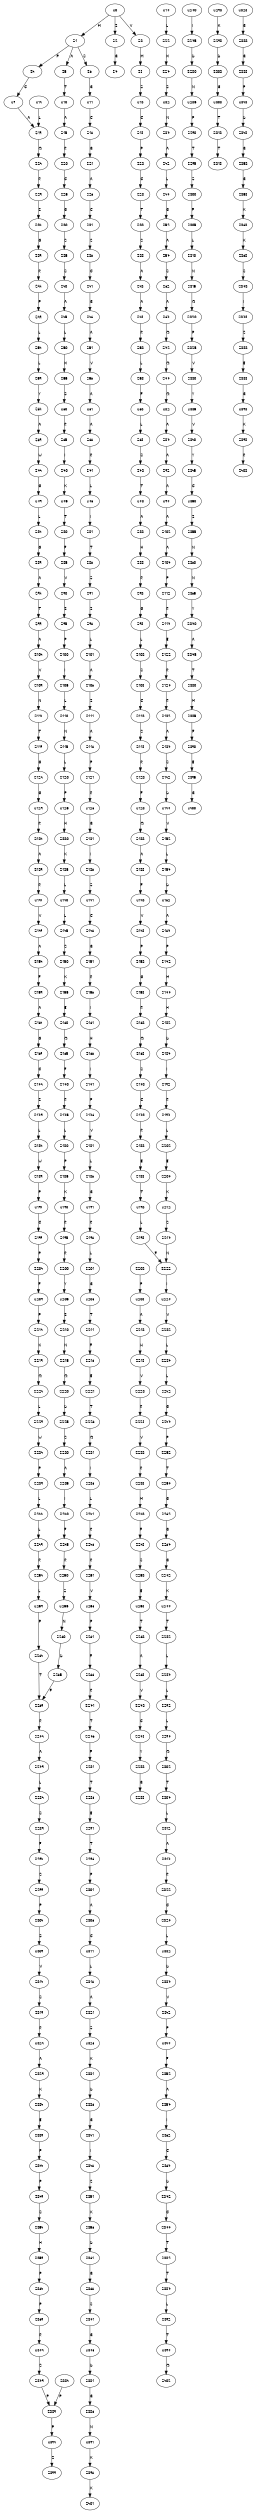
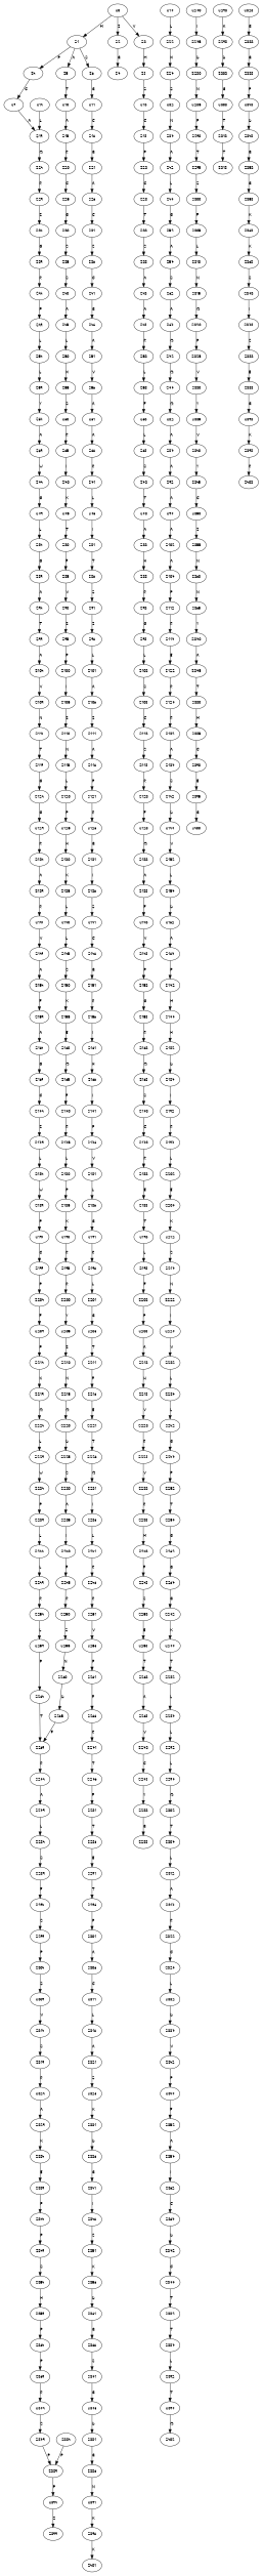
  strict digraph {
    fontname="Patrick Hand"
    node [fontname="Patrick Hand"]
    edge [fontname="Patrick Hand"]
    S0
    S1
    S2
    S3
    S4
    S5
    S6
    S7
    S8
    S9
    S10
    S11
    S13
    S19
    S15
    S16
    S18
    S14
    S20
    S21
    S17
    S22
    S23
    S24
    S25
    S26
    S27
    S28
    S29
    S30
    S31
    S32
    S33
    S34
    S35
    S36
    S37
    S38
    S39
    S40
    S41
    S42
    S43
    S44
    S45
    S46
    S47
    S48
    S49
    S50
    S51
    S52
    S53
    S54
    S55
    S56
    S57
    S58
    S59
    S60
    S61
    S62
    S63
    S64
    S65
    S66
    S67
    S68
    S69
    S70
    S71
    S72
    S73
    S74
    S75
    S76
    S77
    S78
    S79
    S80
    S81
    S82
    S83
    S84
    S85
    S86
    S87
    S88
    S89
    S90
    S91
    S92
    S93
    S94
    S95
    S96
    S97
    S98
    S99
    S100
    S101
    S102
    S103
    S104
    S105
    S106
    S107
    S108
    S109
    S110
    S111
    S112
    S113
    S114
    S115
    S116
    S117
    S118
    S119
    S120
    S121
    S122
    S123
    S124
    S125
    S126
    S127
    S128
    S129
-   S130 [label=S830]
+   S130
    S131
    S132
    S133
    S134
    S135
    S136
    S137
    S138
    S139
    S140
    S141
    S142
    S143
    S144
    S145
    S146
    S147
    S148
    S149
    S150
    S151
    S152
    S153
    S154
    S155
    S156
    S157
    S158
    S159
    S160
    S161
    S162
    S163
    S164
    S165
    S166
    S167
    S168
    S169
    S170
    S171
    S172
    S173
    S174
    S175
    S176
    S177
    S178
    S179
    S180
    S181
    S182
    S183
    S184
    S185
    S186
    S187
    S188
    S189
    S190
    S191
    S192
    S193
    S194
    S195
    S196
    S197
    S198
    S199
    S200
    S201
    S202
    S203
    S204
    S205
    S206
    S207
    S208
    S209
    S210
    S211
    S212
    S213
    S214
    S215
    S216
    S217
    S218
    S219
    S220
    S221
    S222
    S223
    S224
    S225
    S226
    S227
    S228
    S229
    S230
    S231
    S232
    S233
    S234
    S235
    S236
    S237
    S238
    S239
    S240
    S241
    S242
    S243
    S244
    S245
    S246
    S247
    S248
    S249
    S250
    S251
    S252
    S253
    S254
    S255
    S256
    S257
    S258
    S259
    S260
    S261
    S262
    S263
    S264
    S265
    S266
    S267
    S268
    S269
    S271
    S272
    S273
    S274
    S270
    S275
    S276
    S277
    S278
    S279
    S280
    S281
    S282
    S283
    S284
    S285
    S286
    S287
    S288
    S289
    S290
    S291
    S292
    S294
    S295
    S296
    S297
    S293
    S298
    S299
    S300
    S301
    S302
    S303
    S304
    S305
    S306
    S307
    S308
    S309
    S310
    S311
    S312
    S313
    S314
    S315
    S316
    S317
    S318
    S319
    S320
    S321
    S322
    S324
    S325
    S326
    S327
    S329
    S330
    S331
    S332
    S328
    S333
    S334
    S335
    S336
    S337
    S338
    S339
    S340
    S341
    S342
    S343
    S344
    S345
    S346
    S347
    S348
    S349
    S350
    S351
    S352
    S353
    S354
    S355
    S356
    S357
    S358
    S359
    S360
    S361
    S362
    S363
    S364
    S365
    S366
    S367
    S368
    S369
    S370
    S371
    S372
    S373
    S374
    S375
    S376
    S377
    S378
    S379
    S380
    S381
    S382
    S383
    S389
    S385
    S386
    S387
    S388
    S384
    S390
    S391
    S392
    S393
    S394
    S395
    S396
    S397
    S398
    S399
    S400
    S401
    S402
    S403
    S0 -> S1 [label=M]
    S0 -> S2 [label=S]
    S0 -> S3 [label=V]
    S1 -> S4 [label=P]
    S1 -> S5 [label=A]
    S1 -> S6 [label=S]
    S2 -> S7 [label=G]
    S3 -> S8 [label=M]
    S4 -> S9 [label=C]
    S5 -> S10 [label=T]
    S6 -> S11 [label=G]
    S8 -> S13 [label=S]
    S9 -> S19 [label=A]
    S10 -> S15 [label=A]
    S11 -> S16 [label=C]
    S13 -> S18 [label=C]
    S19 -> S24 [label=Q]
    S15 -> S20 [label=R]
    S16 -> S21 [label=G]
    S18 -> S23 [label=P]
    S14 -> S19 [label=L]
    S20 -> S25 [label=C]
    S21 -> S26 [label=A]
    S17 -> S22 [label=L]
    S22 -> S27 [label=H]
    S23 -> S28 [label=C]
    S24 -> S29 [label=R]
    S25 -> S30 [label=G]
    S26 -> S31 [label=C]
    S27 -> S32 [label=S]
    S28 -> S33 [label=T]
    S29 -> S34 [label=S]
    S30 -> S35 [label=S]
    S31 -> S36 [label=S]
    S32 -> S37 [label=N]
    S33 -> S38 [label=S]
    S34 -> S39 [label=G]
    S35 -> S40 [label=S]
    S36 -> S41 [label=C]
    S37 -> S42 [label=A]
    S38 -> S43 [label=A]
    S39 -> S44 [label=R]
    S40 -> S45 [label=A]
    S41 -> S46 [label=G]
    S42 -> S47 [label=L]
    S43 -> S48 [label=A]
    S44 -> S49 [label=P]
    S45 -> S50 [label=L]
    S46 -> S51 [label=A]
    S47 -> S52 [label=G]
    S48 -> S53 [label=R]
    S49 -> S54 [label=L]
    S50 -> S55 [label=H]
    S51 -> S56 [label=V]
    S52 -> S57 [label=A]
    S53 -> S58 [label=L]
    S54 -> S59 [label=L]
    S55 -> S60 [label=S]
    S56 -> S61 [label=A]
    S57 -> S62 [label=S]
    S58 -> S63 [label=F]
    S59 -> S64 [label=Y]
    S60 -> S65 [label=R]
    S61 -> S66 [label=A]
    S62 -> S67 [label=A]
    S63 -> S68 [label=L]
    S64 -> S69 [label=A]
    S65 -> S70 [label=I]
    S66 -> S71 [label=R]
    S67 -> S72 [label=Q]
    S68 -> S73 [label=S]
    S69 -> S74 [label=W]
    S70 -> S75 [label=K]
    S71 -> S76 [label=L]
    S72 -> S77 [label=Q]
    S73 -> S78 [label=T]
    S74 -> S79 [label=G]
    S75 -> S80 [label=T]
    S76 -> S81 [label=I]
    S77 -> S82 [label=Q]
    S78 -> S83 [label=A]
    S79 -> S84 [label=L]
    S80 -> S85 [label=F]
    S81 -> S86 [label=T]
    S82 -> S87 [label=A]
    S83 -> S88 [label=H]
    S84 -> S89 [label=G]
    S85 -> S90 [label=V]
    S86 -> S91 [label=S]
    S87 -> S92 [label=A]
    S88 -> S93 [label=R]
    S89 -> S94 [label=A]
    S90 -> S95 [label=S]
    S91 -> S96 [label=S]
    S92 -> S97 [label=A]
    S93 -> S98 [label=G]
    S94 -> S99 [label=T]
    S95 -> S100 [label=P]
    S96 -> S101 [label=L]
    S97 -> S102 [label=A]
    S98 -> S103 [label=L]
    S99 -> S104 [label=A]
    S100 -> S105 [label=I]
    S101 -> S106 [label=A]
    S102 -> S107 [label=A]
    S103 -> S108 [label=S]
    S104 -> S109 [label=V]
-   S105 -> S110 [label=L]
+   S105 -> S110 [label=S]
    S106 -> S111 [label=S]
    S107 -> S112 [label=P]
    S108 -> S113 [label=C]
    S109 -> S114 [label=N]
    S110 -> S115 [label=N]
    S111 -> S116 [label=A]
    S112 -> S117 [label=R]
    S113 -> S118 [label=S]
    S114 -> S119 [label=T]
    S115 -> S120 [label=L]
    S116 -> S121 [label=P]
    S117 -> S122 [label=E]
    S118 -> S123 [label=R]
    S119 -> S124 [label=G]
    S120 -> S125 [label=P]
    S121 -> S126 [label=R]
    S122 -> S127 [label=R]
    S123 -> S128 [label=F]
    S124 -> S129 [label=G]
    S125 -> S130 [label=H]
    S126 -> S131 [label=G]
    S127 -> S132 [label=R]
    S128 -> S133 [label=Q]
    S129 -> S134 [label=R]
    S130 -> S135 [label=K]
    S131 -> S136 [label=I]
    S132 -> S137 [label=A]
    S133 -> S138 [label=A]
    S134 -> S139 [label=A]
    S135 -> S140 [label=L]
    S136 -> S141 [label=S]
    S137 -> S142 [label=S]
    S138 -> S143 [label=F]
    S139 -> S144 [label=R]
    S140 -> S145 [label=L]
    S141 -> S146 [label=C]
    S142 -> S147 [label=D]
    S143 -> S148 [label=V]
    S144 -> S149 [label=V]
    S145 -> S150 [label=S]
    S146 -> S151 [label=G]
    S147 -> S152 [label=V]
    S148 -> S153 [label=P]
    S149 -> S154 [label=A]
    S150 -> S155 [label=K]
    S151 -> S156 [label=R]
    S152 -> S157 [label=L]
    S153 -> S158 [label=G]
    S154 -> S159 [label=F]
    S155 -> S160 [label=E]
    S156 -> S161 [label=I]
    S157 -> S162 [label=D]
    S158 -> S163 [label=R]
    S159 -> S164 [label=A]
    S160 -> S165 [label=Q]
    S161 -> S166 [label=H]
    S162 -> S167 [label=A]
    S163 -> S168 [label=Q]
    S164 -> S169 [label=G]
    S165 -> S170 [label=F]
    S166 -> S171 [label=I]
    S167 -> S172 [label=P]
    S168 -> S173 [label=S]
    S169 -> S174 [label=C]
    S170 -> S175 [label=R]
    S171 -> S176 [label=P]
    S172 -> S177 [label=M]
    S173 -> S178 [label=C]
    S174 -> S179 [label=S]
    S175 -> S180 [label=L]
    S176 -> S181 [label=V]
    S177 -> S182 [label=H]
    S178 -> S183 [label=R]
    S179 -> S184 [label=L]
    S180 -> S185 [label=P]
    S181 -> S186 [label=L]
    S182 -> S187 [label=D]
    S183 -> S188 [label=E]
    S184 -> S189 [label=W]
    S185 -> S190 [label=K]
    S186 -> S191 [label=G]
    S187 -> S192 [label=I]
    S188 -> S193 [label=T]
    S189 -> S194 [label=P]
    S190 -> S195 [label=R]
    S191 -> S196 [label=R]
    S192 -> S197 [label=R]
    S193 -> S198 [label=L]
    S194 -> S199 [label=C]
    S195 -> S200 [label=R]
    S196 -> S201 [label=L]
    S197 -> S202 [label=L]
-   S198 -> S222 [label=F]
+   S198 -> S203 [label=F]
    S199 -> S204 [label=P]
    S200 -> S205 [label=Y]
    S201 -> S206 [label=G]
    S202 -> S207 [label=E]
    S203 -> S208 [label=P]
    S204 -> S209 [label=F]
    S205 -> S210 [label=S]
    S206 -> S211 [label=T]
    S207 -> S212 [label=K]
    S208 -> S213 [label=A]
    S209 -> S214 [label=P]
    S210 -> S215 [label=N]
    S211 -> S216 [label=F]
    S212 -> S217 [label=S]
    S213 -> S218 [label=W]
    S214 -> S219 [label=K]
    S215 -> S220 [label=Q]
    S216 -> S221 [label=E]
    S217 -> S222 [label=N]
    S218 -> S223 [label=V]
    S219 -> S224 [label=Q]
    S220 -> S225 [label=D]
    S221 -> S226 [label=T]
    S222 -> S227 [label=I]
    S223 -> S228 [label=R]
    S224 -> S229 [label=L]
    S225 -> S230 [label=S]
    S226 -> S231 [label=Q]
    S227 -> S232 [label=V]
    S228 -> S233 [label=V]
    S229 -> S234 [label=W]
    S230 -> S235 [label=A]
    S231 -> S236 [label=I]
    S232 -> S237 [label=L]
    S233 -> S238 [label=R]
    S234 -> S239 [label=P]
    S235 -> S240 [label=I]
    S236 -> S241 [label=L]
    S237 -> S242 [label=L]
    S238 -> S243 [label=M]
    S239 -> S244 [label=L]
    S240 -> S245 [label=F]
    S241 -> S246 [label=R]
    S242 -> S247 [label=G]
    S243 -> S248 [label=F]
    S244 -> S249 [label=L]
    S245 -> S250 [label=R]
    S246 -> S251 [label=R]
    S247 -> S252 [label=P]
    S248 -> S253 [label=S]
    S249 -> S254 [label=R]
    S250 -> S255 [label=S]
    S251 -> S256 [label=V]
    S252 -> S257 [label=T]
    S253 -> S258 [label=E]
    S254 -> S259 [label=L]
    S255 -> S260 [label=N]
    S256 -> S261 [label=P]
    S257 -> S262 [label=G]
    S258 -> S263 [label=T]
    S259 -> S264 [label=P]
    S260 -> S265 [label=D]
    S261 -> S266 [label=F]
    S262 -> S267 [label=G]
    S263 -> S268 [label=A]
    S264 -> S269 [label=T]
    S265 -> S269 [label=F]
    S266 -> S271 [label=R]
    S267 -> S272 [label=G]
    S268 -> S273 [label=V]
    S269 -> S274 [label=R]
    S271 -> S276 [label=T]
    S272 -> S277 [label=K]
    S273 -> S278 [label=C]
    S274 -> S279 [label=A]
    S270 -> S275 [label=I]
    S275 -> S280 [label=D]
    S276 -> S281 [label=F]
    S277 -> S282 [label=T]
    S278 -> S283 [label=Y]
    S279 -> S284 [label=L]
    S280 -> S285 [label=N]
    S281 -> S286 [label=T]
    S282 -> S287 [label=L]
    S283 -> S288 [label=G]
    S284 -> S289 [label=S]
    S285 -> S290 [label=P]
    S286 -> S291 [label=E]
    S287 -> S292 [label=L]
    S289 -> S294 [label=F]
    S290 -> S295 [label=T]
    S291 -> S296 [label=T]
    S292 -> S297 [label=L]
    S294 -> S299 [label=S]
    S295 -> S300 [label=S]
    S296 -> S301 [label=P]
    S297 -> S302 [label=Q]
    S293 -> S298 [label=K]
    S298 -> S303 [label=D]
    S299 -> S304 [label=P]
    S300 -> S305 [label=F]
    S301 -> S306 [label=A]
    S302 -> S307 [label=T]
    S303 -> S308 [label=G]
    S304 -> S309 [label=S]
    S305 -> S310 [label=L]
    S306 -> S311 [label=C]
    S307 -> S312 [label=L]
    S308 -> S313 [label=T]
    S309 -> S314 [label=V]
    S310 -> S315 [label=N]
    S311 -> S316 [label=L]
    S312 -> S317 [label=A]
    S313 -> S318 [label=T]
    S314 -> S319 [label=S]
    S315 -> S320 [label=Q]
    S316 -> S321 [label=A]
    S317 -> S322 [label=R]
    S319 -> S324 [label=R]
    S320 -> S325 [label=P]
    S321 -> S326 [label=S]
    S322 -> S327 [label=C]
    S324 -> S329 [label=A]
    S325 -> S330 [label=V]
    S326 -> S331 [label=K]
    S327 -> S332 [label=L]
    S329 -> S334 [label=K]
    S330 -> S335 [label=Y]
    S331 -> S336 [label=D]
    S332 -> S337 [label=D]
    S328 -> S333 [label=G]
    S333 -> S338 [label=G]
    S334 -> S339 [label=E]
    S335 -> S340 [label=V]
    S336 -> S341 [label=G]
    S337 -> S342 [label=V]
    S338 -> S343 [label=P]
    S339 -> S344 [label=P]
    S340 -> S345 [label=Y]
    S341 -> S346 [label=I]
    S342 -> S347 [label=P]
    S343 -> S348 [label=D]
    S344 -> S349 [label=P]
    S345 -> S350 [label=C]
    S346 -> S351 [label=S]
    S347 -> S352 [label=F]
    S348 -> S353 [label=G]
    S349 -> S354 [label=S]
    S350 -> S355 [label=S]
    S351 -> S356 [label=K]
    S352 -> S357 [label=A]
    S353 -> S358 [label=G]
    S354 -> S359 [label=H]
    S355 -> S360 [label=N]
    S356 -> S361 [label=D]
    S357 -> S362 [label=I]
    S358 -> S363 [label=K]
    S359 -> S364 [label=P]
    S360 -> S365 [label=N]
    S361 -> S366 [label=G]
    S362 -> S367 [label=C]
    S363 -> S368 [label=K]
    S364 -> S369 [label=P]
    S365 -> S370 [label=Y]
    S366 -> S371 [label=S]
    S367 -> S372 [label=D]
    S368 -> S373 [label=S]
    S369 -> S374 [label=R]
    S370 -> S375 [label=A]
    S371 -> S376 [label=G]
    S372 -> S377 [label=C]
    S373 -> S378 [label=I]
    S374 -> S379 [label=S]
    S375 -> S380 [label=T]
    S376 -> S381 [label=D]
    S377 -> S382 [label=T]
    S378 -> S383 [label=S]
    S379 -> S389 [label=P]
    S380 -> S385 [label=M]
    S381 -> S386 [label=G]
    S382 -> S387 [label=T]
    S383 -> S388 [label=E]
    S389 -> S394 [label=P]
-   S385 -> S390 [label=F]
+   S385 -> S390 [label=C]
    S386 -> S391 [label=N]
    S387 -> S392 [label=L]
    S388 -> S393 [label=G]
    S384 -> S389 [label=P]
    S390 -> S395 [label=E]
    S391 -> S396 [label=K]
    S392 -> S397 [label=T]
    S393 -> S398 [label=K]
    S394 -> S399 [label=S]
    S395 -> S400 [label=G]
    S396 -> S401 [label=K]
    S397 -> S402 [label=Q]
    S398 -> S403 [label=R]
  }
